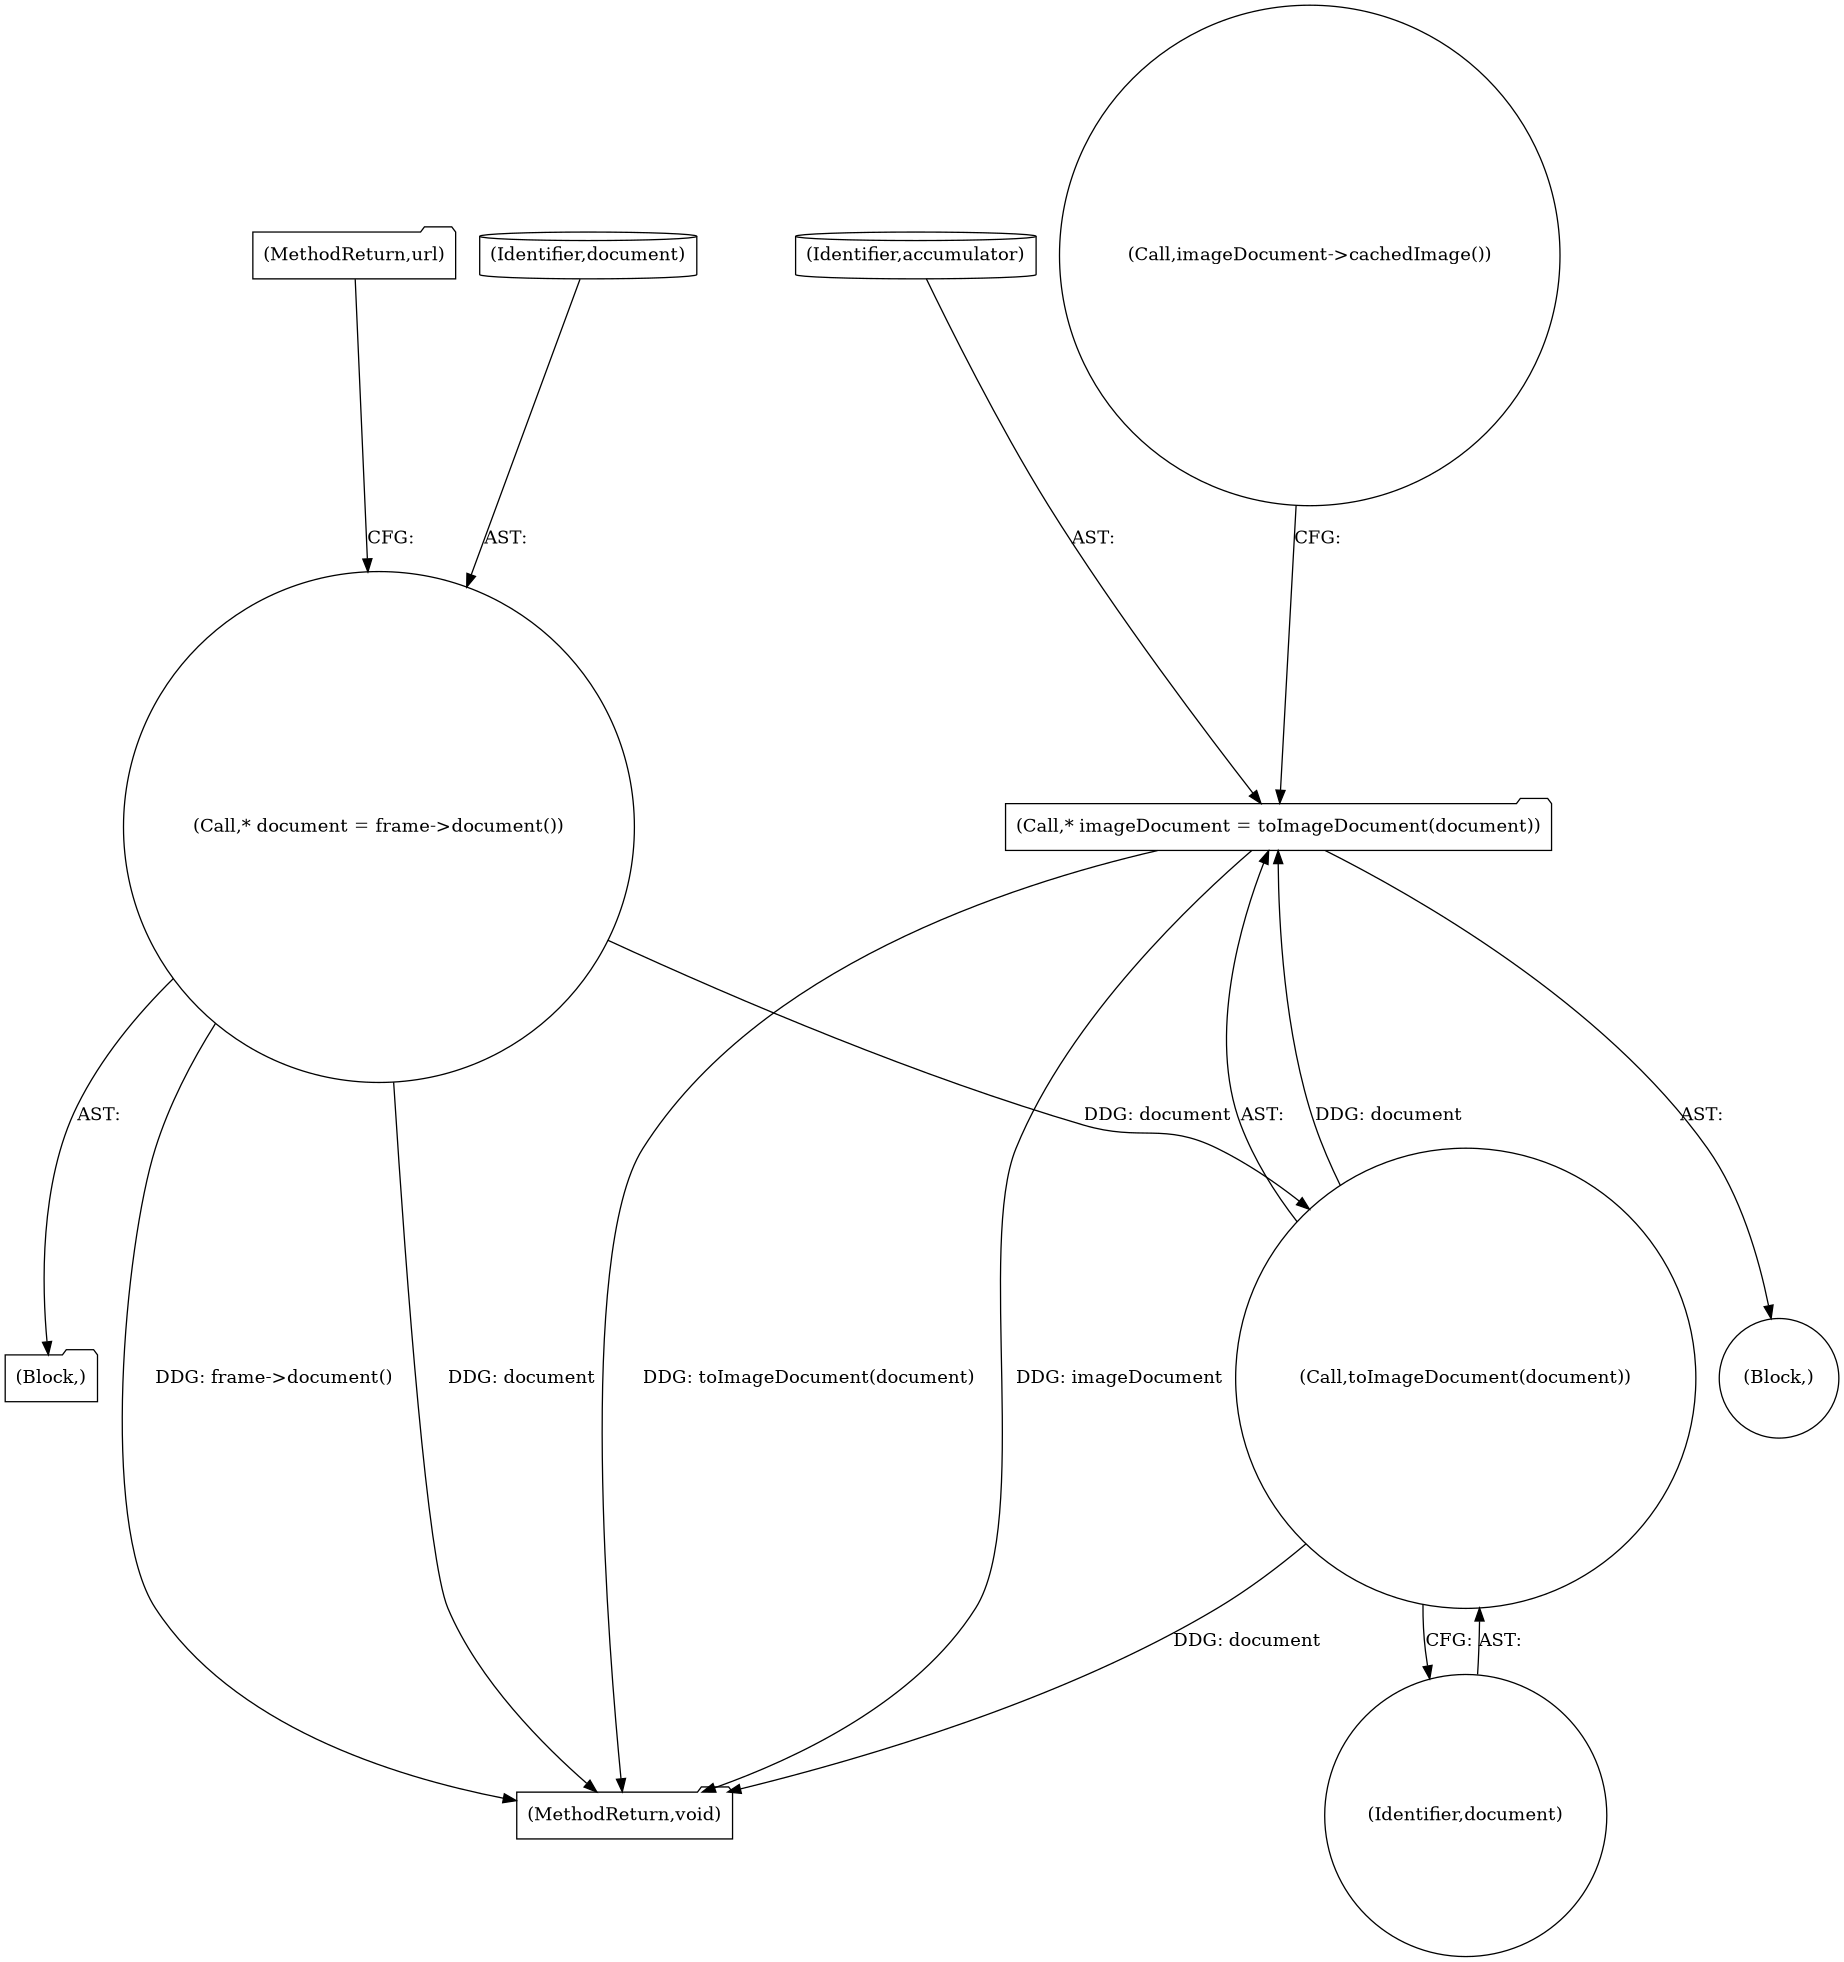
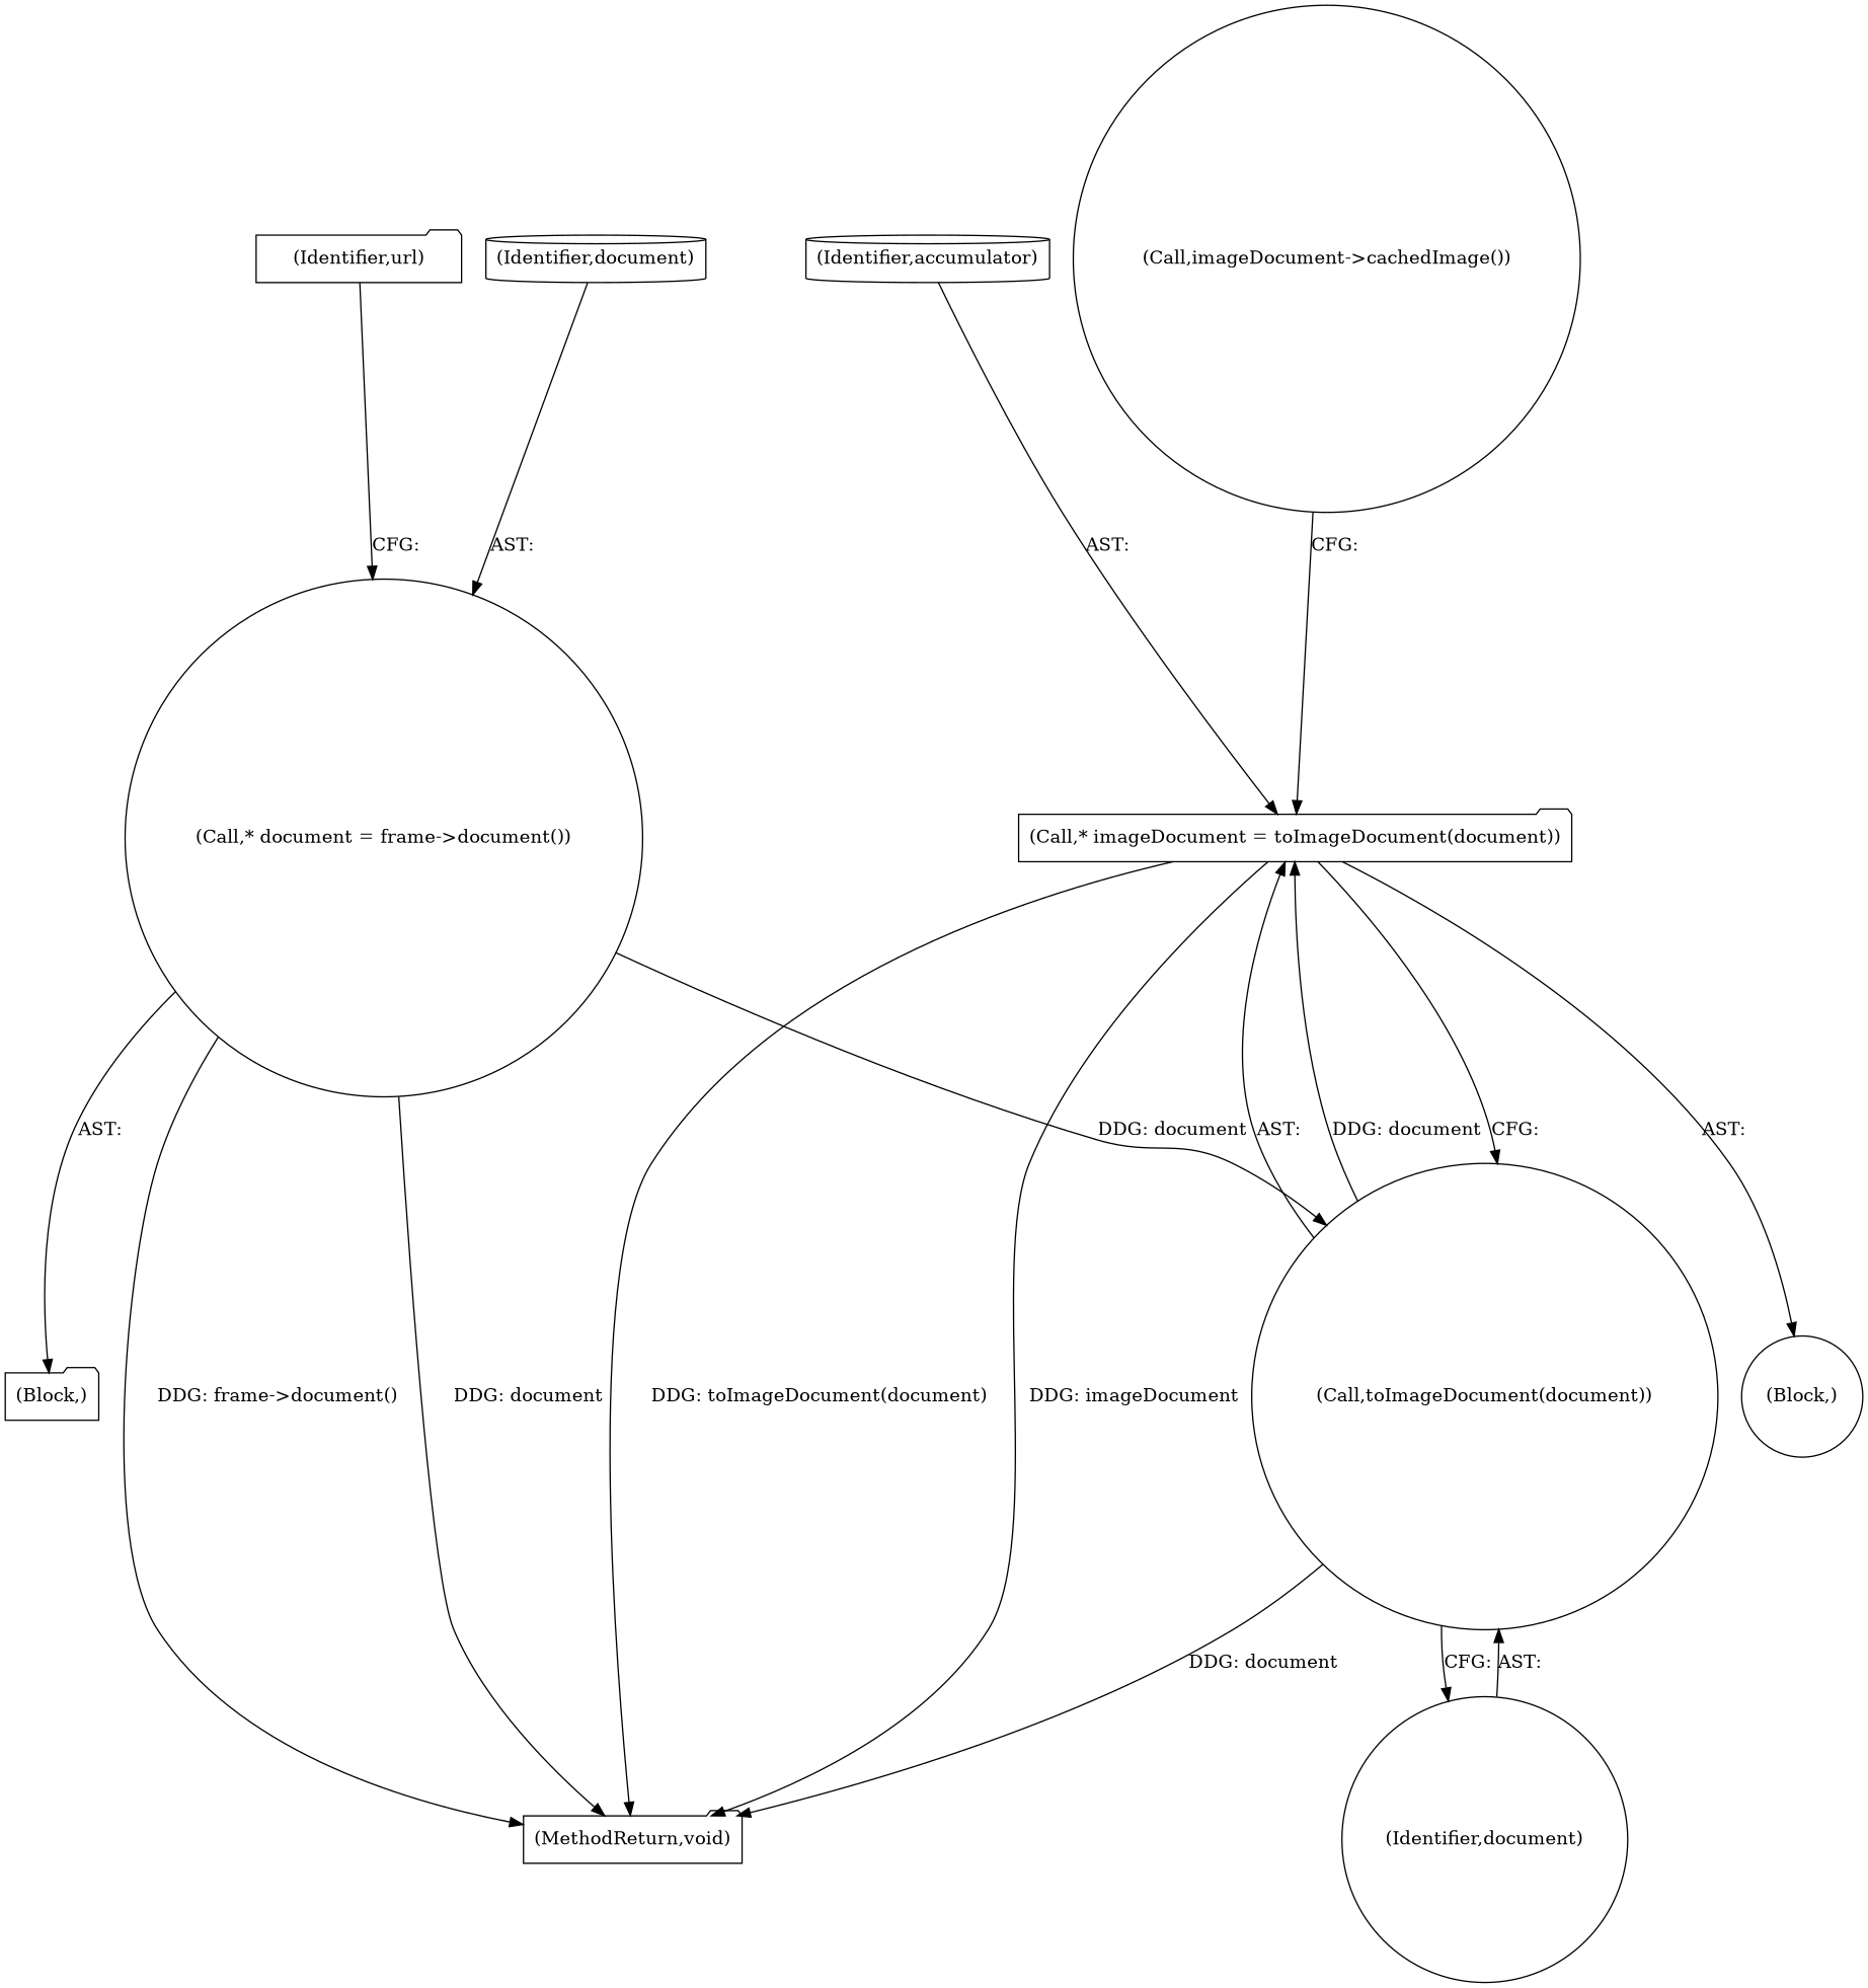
  digraph {
    node [shape=circle]
    n1 [label="(Call,* imageDocument = toImageDocument(document))" shape=folder]
    n2 [label="(Call,toImageDocument(document))"]
    n3 [label="(Block,)"]
    n4 [label="(MethodReturn,void)" shape=folder]
    n5 [label="(Identifier,document)"]
    n6 [label="(Call,* document = frame->document())"]
    n7 [label="(Block,)" shape=folder]
    n8 [label="(Identifier,accumulator)" shape=cylinder]
-   n9 [label="(MethodReturn,url)" shape=folder]
+   n9 [label="(Identifier,url)" shape=folder]
    n10 [label="(Identifier,document)" shape=cylinder]
    n11 [label="(Call,imageDocument->cachedImage())"]
+   n1 -> n2 [label="CFG: "]
    n1 -> n3 [label="AST: "]
    n1 -> n4 [label="DDG: toImageDocument(document)"]
    n1 -> n4 [label="DDG: imageDocument"]
    n2 -> n1 [label="AST: "]
    n2 -> n1 [label="DDG: document"]
    n2 -> n4 [label="DDG: document"]
    n2 -> n5 [label="CFG: "]
    n5 -> n2 [label="AST: "]
    n6 -> n2 [label="DDG: document"]
    n6 -> n4 [label="DDG: document"]
    n6 -> n4 [label="DDG: frame->document()"]
    n6 -> n7 [label="AST: "]
    n8 -> n1 [label="AST: "]
    n9 -> n6 [label="CFG: "]
    n10 -> n6 [label="AST: "]
    n11 -> n1 [label="CFG: "]
  }
